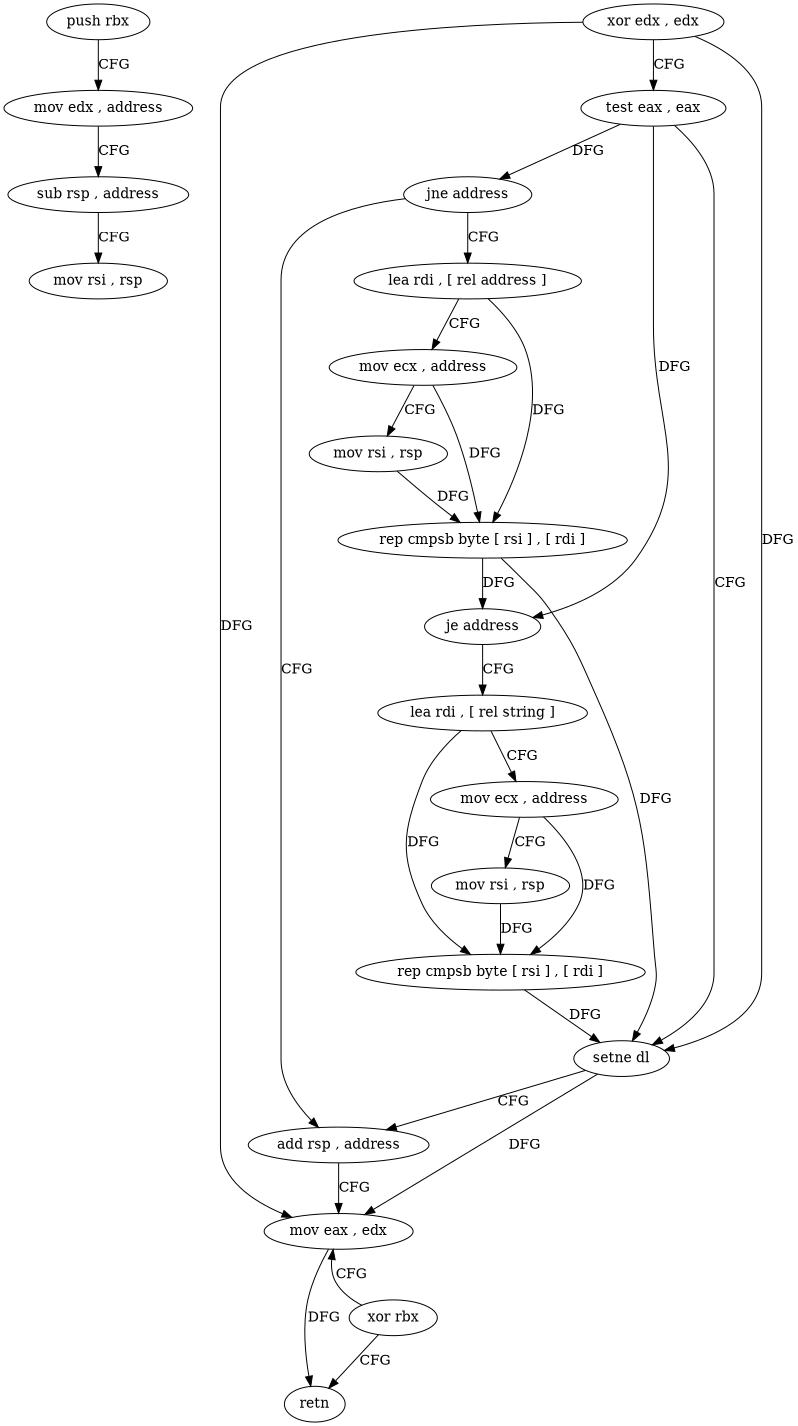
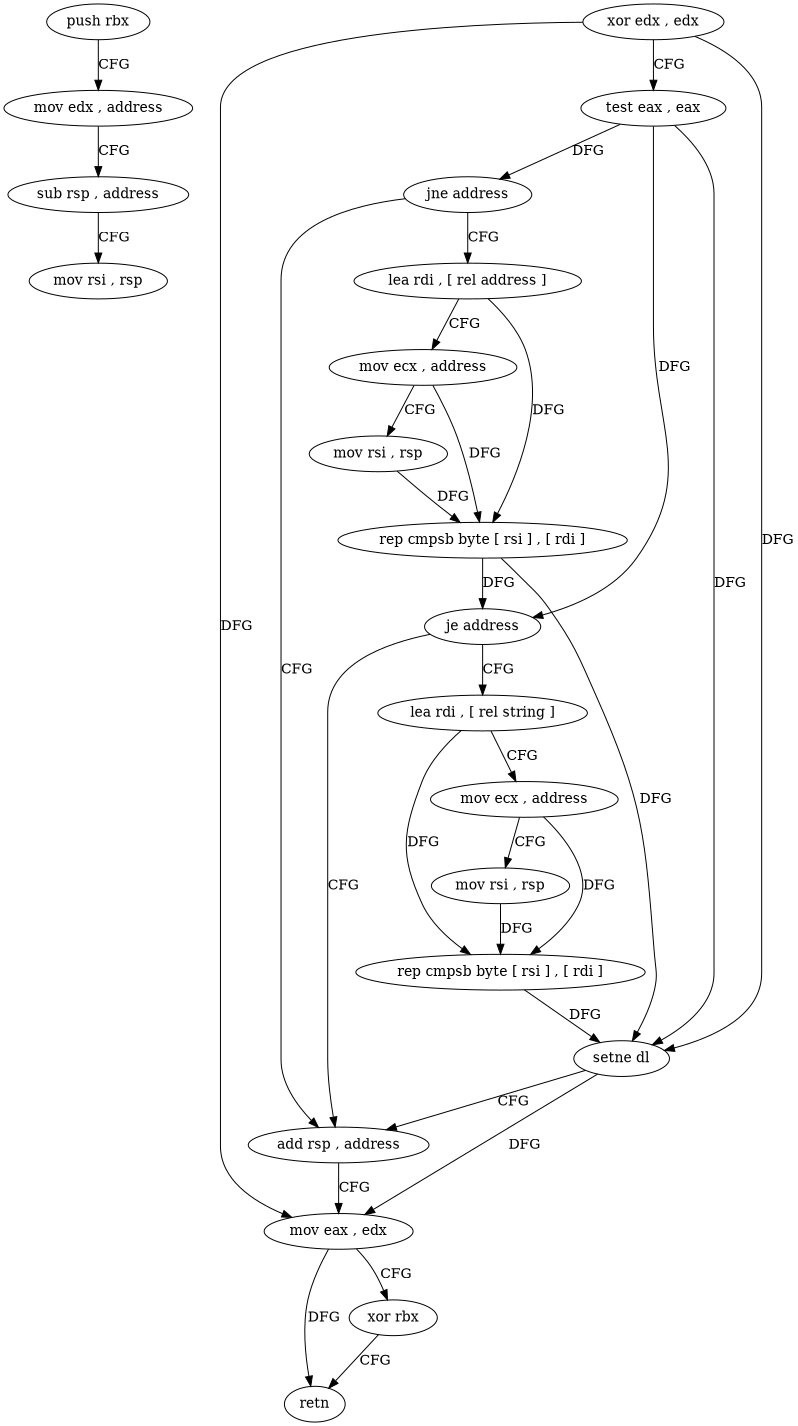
  digraph {
    n1 [label="push rbx"]
    n2 [label="mov edx , address"]
    n3 [label="sub rsp , address"]
    n4 [label="mov rsi , rsp"]
    n5 [label="xor edx , edx"]
    n6 [label="test eax , eax"]
    n7 [label="mov eax , edx"]
    n8 [label="setne dl"]
    n9 [label="jne address"]
    n10 [label="je address"]
    n11 [label="xor rbx"]
    n12 [label=retn]
    n13 [label="add rsp , address"]
    n14 [label="lea rdi , [ rel address ]"]
    n15 [label="lea rdi , [ rel string ]"]
    n16 [label="mov ecx , address"]
    n17 [label="rep cmpsb byte [ rsi ] , [ rdi ]"]
    n18 [label="mov rsi , rsp"]
    n19 [label="mov ecx , address"]
    n20 [label="rep cmpsb byte [ rsi ] , [ rdi ]"]
    n21 [label="mov rsi , rsp"]
    n1 -> n2 [label=CFG]
    n2 -> n3 [label=CFG]
    n3 -> n4 [label=CFG]
    n5 -> n6 [label=CFG]
    n5 -> n7 [label=DFG]
    n5 -> n8 [label=DFG]
-   n6 -> n8 [label=CFG]
+   n6 -> n8 [label=DFG]
    n6 -> n9 [label=DFG]
    n6 -> n10 [label=DFG]
-   n11 -> n7 [label=CFG]
+   n7 -> n11 [label=CFG]
    n7 -> n12 [label=DFG]
    n8 -> n7 [label=DFG]
    n8 -> n13 [label=CFG]
    n9 -> n13 [label=CFG]
    n9 -> n14 [label=CFG]
+   n10 -> n13 [label=CFG]
    n10 -> n15 [label=CFG]
    n11 -> n12 [label=CFG]
    n13 -> n7 [label=CFG]
    n14 -> n16 [label=CFG]
    n14 -> n17 [label=DFG]
    n15 -> n19 [label=CFG]
    n15 -> n20 [label=DFG]
    n16 -> n17 [label=DFG]
    n16 -> n18 [label=CFG]
    n17 -> n8 [label=DFG]
    n17 -> n10 [label=DFG]
    n18 -> n17 [label=DFG]
    n19 -> n20 [label=DFG]
    n19 -> n21 [label=CFG]
    n20 -> n8 [label=DFG]
    n21 -> n20 [label=DFG]
  }
